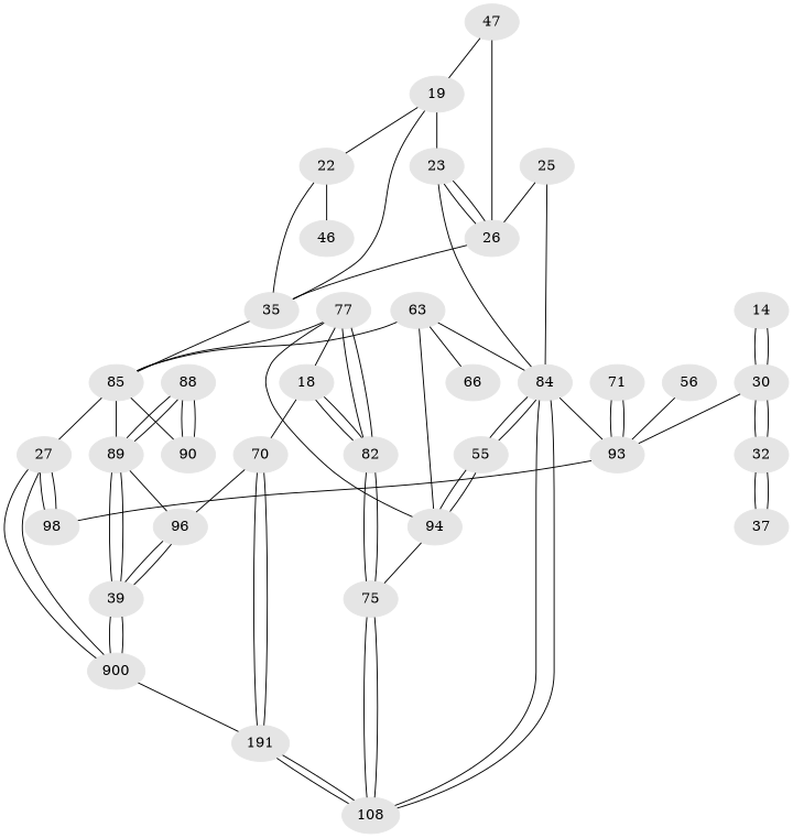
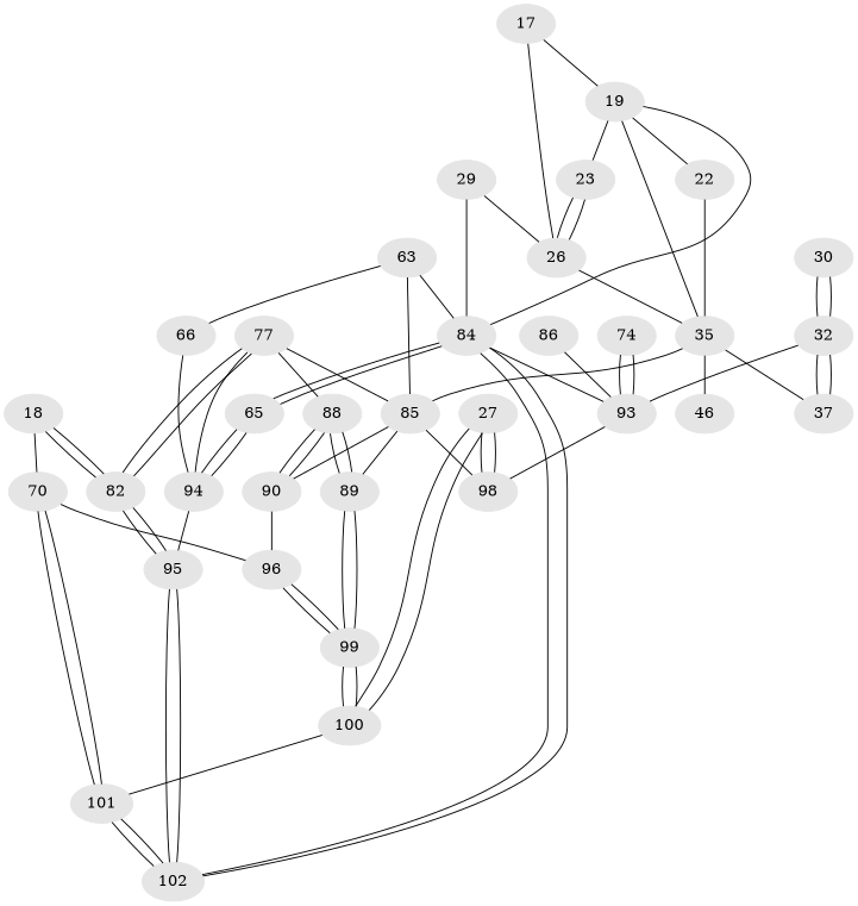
  graph {
    node [color=gray90 style=filled]
    22 [super="+8+9"]
    35 [super="+34+33"]
    30 [super="+27+15"]
    32 [super="+28"]
    93 [super="+72+75"]
    98 [super="+92+91"]
-   14
    19 [super="+18"]
-   17 [label=47]
+   17
    26
    23
    n12 [label=84 super="+3+61"]
-   25 [super="+24"]
+   25 [super="+24" label=29]
    37 [super="+36"]
    46 [super="+42"]
    85 [super="+55+69+68"]
-   65 [label=55]
-   102 [label=108]
+   65
+   102
    89 [super="+84+83"]
    90 [super="+86"]
-   56 [super="+54"]
+   56 [super="+54" label=86]
    63 [super="+59+62"]
    66
    94 [super="+76"]
-   95 [label=75]
+   95
    77 [super="+70+71"]
    n27 [label=18]
    82
-   74 [label=71]
+   74
    n30 [label=70]
    96 [super="+80"]
-   101 [label=191]
-   99 [label=39]
+   101
+   99
    88 [super="+87"]
-   100 [label=900]
+   100
    n36 [label=27]
    22 -- 35
-   22 -- 46 [weight=2]
+   35 -- 37
+   35 -- 46 [weight=2]
    35 -- 85
    30 -- 32 [weight=2]
    30 -- 32
-   30 -- 93
+   32 -- 93
    32 -- 37
    32 -- 37
    93 -- 98 [weight=2]
-   14 -- 30 [weight=2]
-   14 -- 30
    19 -- 22
    19 -- 35
    19 -- 23 [weight=2]
-   23 -- n12
+   19 -- n12
    17 -- 19
    17 -- 26 [weight=2]
    26 -- 35
    23 -- 26
    23 -- 26
    n12 -- 93 [weight=2]
    n12 -- 65 [weight=2]
    n12 -- 65
    n12 -- 102
    n12 -- 102
    25 -- 26
    25 -- n12 [weight=2]
-   85 -- n36
+   85 -- 98
    85 -- 89 [weight=2]
    85 -- 90
    65 -- 94
    65 -- 94
    89 -- 99
    89 -- 99
-   89 -- 96 [weight=2]
+   90 -- 96 [weight=2]
    56 -- 93
    63 -- n12 [weight=2]
    63 -- 85
    63 -- 66 [weight=2]
-   63 -- 94
+   66 -- 94
    94 -- 95
    95 -- 102
    95 -- 102
    77 -- 85
    77 -- 94
-   77 -- n27
+   77 -- 88
    77 -- 82
    77 -- 82
    n27 -- 82
    n27 -- 82
    n27 -- n30
    82 -- 95
    82 -- 95
    74 -- 93 [weight=3]
    74 -- 93
    n30 -- 96
    n30 -- 101
    n30 -- 101
    96 -- 99
    96 -- 99
    101 -- 102
    101 -- 102
    99 -- 100
    99 -- 100
    88 -- 89 [weight=2]
    88 -- 89
    88 -- 90 [weight=2]
    88 -- 90
    100 -- 101
    n36 -- 98 [weight=2]
    n36 -- 98
    n36 -- 100
    n36 -- 100
  }
